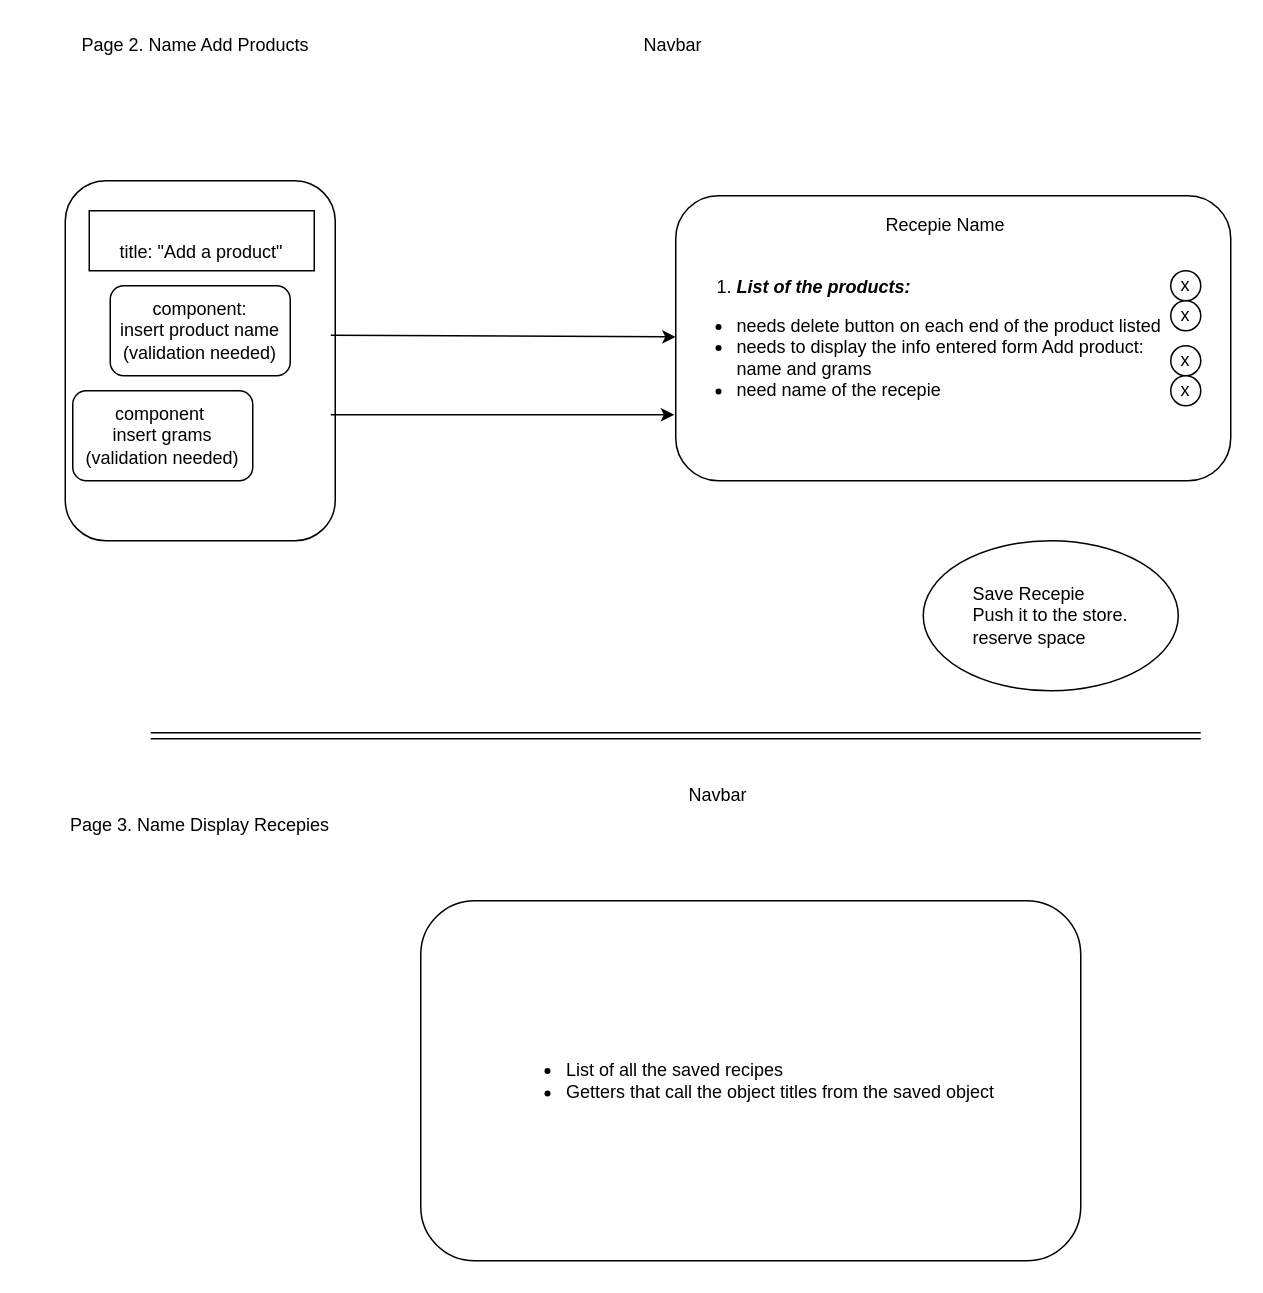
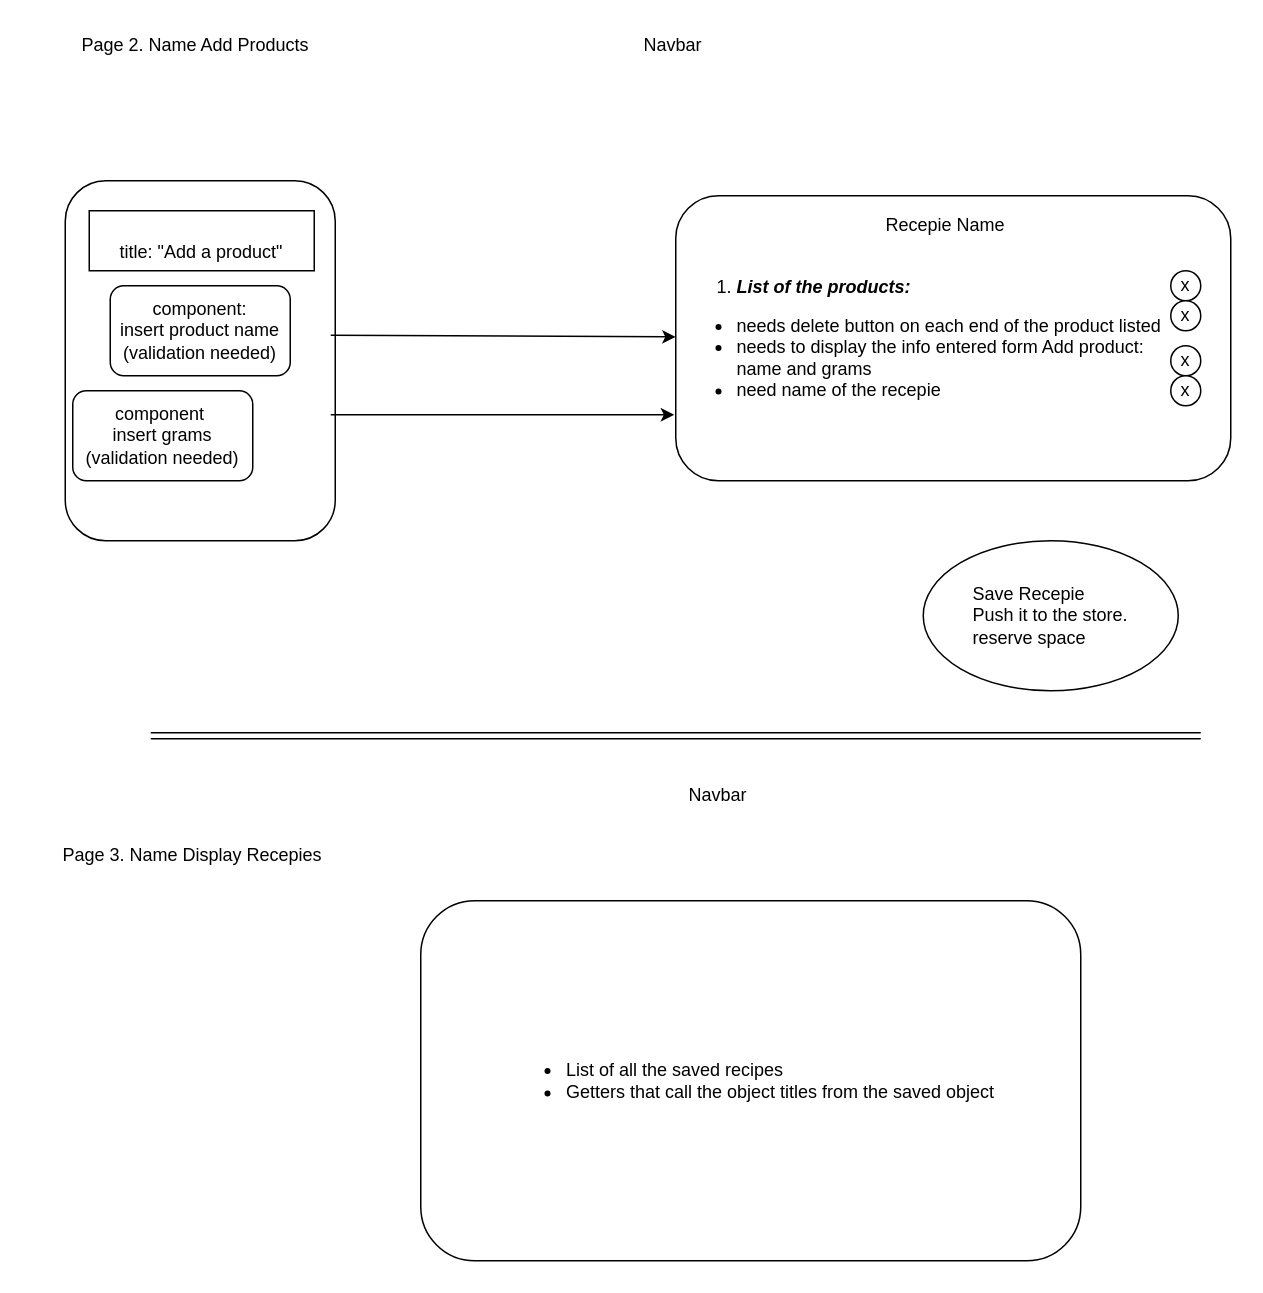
  <mxCell id="0" />
  <mxCell id="1" parent="0" />
  <mxCell id="2" value="" style="rounded=1;whiteSpace=wrap;html=1;" parent="1" vertex="1"><mxGeometry x="43" y="120" width="180" height="240" as="geometry" /></mxCell>
  <mxCell id="3" value="&lt;br&gt;title: &quot;Add a product&quot;&lt;br&gt;" style="rounded=0;whiteSpace=wrap;html=1;" parent="1" vertex="1"><mxGeometry x="59" y="140" width="150" height="40" as="geometry" /></mxCell>
  <mxCell id="4" value="component:&lt;br&gt;insert product name&lt;br&gt;(validation needed)&lt;br&gt;" style="rounded=1;whiteSpace=wrap;html=1;" parent="1" vertex="1"><mxGeometry x="73" y="190" width="120" height="60" as="geometry" /></mxCell>
  <mxCell id="5" value="component&amp;nbsp;&lt;br&gt;insert grams&lt;br&gt;(validation needed)&lt;br&gt;" style="rounded=1;whiteSpace=wrap;html=1;" parent="1" vertex="1"><mxGeometry x="48" y="260" width="120" height="60" as="geometry" /></mxCell>
  <mxCell id="6" value="&lt;ol&gt;&lt;li style=&quot;text-align: left&quot;&gt;&lt;b&gt;&lt;i&gt;List of the products:&lt;/i&gt;&lt;/b&gt;&lt;/li&gt;&lt;/ol&gt;&lt;ul&gt;&lt;li style=&quot;text-align: left&quot;&gt;needs delete button on each end of the product listed&lt;/li&gt;&lt;li style=&quot;text-align: left&quot;&gt;needs to display the info entered form Add product:&amp;nbsp; &amp;nbsp; &amp;nbsp; &amp;nbsp; - name and grams&lt;/li&gt;&lt;li style=&quot;text-align: left&quot;&gt;need name of the recepie&lt;/li&gt;&lt;/ul&gt;" style="rounded=1;whiteSpace=wrap;html=1;" parent="1" vertex="1"><mxGeometry x="450" y="130" width="370" height="190" as="geometry" /></mxCell>
  <mxCell id="7" value="&lt;div style=&quot;text-align: left&quot;&gt;&lt;span&gt;Save Recepie&lt;/span&gt;&lt;/div&gt;&lt;div style=&quot;text-align: left&quot;&gt;Push it to the store.&lt;/div&gt;&lt;div style=&quot;text-align: left&quot;&gt;reserve space&lt;/div&gt;" style="ellipse;whiteSpace=wrap;html=1;" parent="1" vertex="1"><mxGeometry x="615" y="360" width="170" height="100" as="geometry" /></mxCell>
  <mxCell id="8" value="" style="endArrow=classic;html=1;" parent="1" target="6" edge="1"><mxGeometry width="50" height="50" relative="1" as="geometry"><mxPoint x="220" y="223" as="sourcePoint" /><mxPoint x="208" y="170" as="targetPoint" /></mxGeometry></mxCell>
  <mxCell id="9" value="" style="endArrow=classic;html=1;" parent="1" edge="1"><mxGeometry width="50" height="50" relative="1" as="geometry"><mxPoint x="220" y="276" as="sourcePoint" /><mxPoint x="449" y="276" as="targetPoint" /></mxGeometry></mxCell>
  <mxCell id="10" style="edgeStyle=orthogonalEdgeStyle;rounded=0;orthogonalLoop=1;jettySize=auto;html=1;exitX=0.5;exitY=1;exitDx=0;exitDy=0;" parent="1" source="2" target="2" edge="1"><mxGeometry relative="1" as="geometry" /></mxCell>
  <mxCell id="11" value="x" style="ellipse;whiteSpace=wrap;html=1;aspect=fixed;" parent="1" vertex="1"><mxGeometry x="780" y="180" width="20" height="20" as="geometry" /></mxCell>
  <mxCell id="12" value="x" style="ellipse;whiteSpace=wrap;html=1;aspect=fixed;" parent="1" vertex="1"><mxGeometry x="780" y="200" width="20" height="20" as="geometry" /></mxCell>
  <mxCell id="13" value="x" style="ellipse;whiteSpace=wrap;html=1;aspect=fixed;" parent="1" vertex="1"><mxGeometry x="780" y="230" width="20" height="20" as="geometry" /></mxCell>
  <mxCell id="14" value="x" style="ellipse;whiteSpace=wrap;html=1;aspect=fixed;" parent="1" vertex="1"><mxGeometry x="780" y="250" width="20" height="20" as="geometry" /></mxCell>
  <mxCell id="15" value="Navbar&amp;nbsp;" style="text;html=1;strokeColor=none;fillColor=none;align=center;verticalAlign=middle;whiteSpace=wrap;rounded=0;" parent="1" vertex="1"><mxGeometry x="240" y="20" width="420" height="20" as="geometry" /></mxCell>
  <mxCell id="16" value="Page 2. Name Add Products" style="text;html=1;strokeColor=none;fillColor=none;align=center;verticalAlign=middle;whiteSpace=wrap;rounded=0;" parent="1" vertex="1"><mxGeometry y="20" width="220" height="20" as="geometry" x="20" /></mxCell>
- <mxCell id="17" value="Page 3. Name Display Recepies" style="text;html=1;strokeColor=none;fillColor=none;align=center;verticalAlign=middle;whiteSpace=wrap;rounded=0;" parent="1" vertex="1"><mxGeometry x="23" y="540" width="220" height="20" as="geometry" /></mxCell>
+ <mxCell id="17" value="Page 3. Name Display Recepies" style="text;html=1;strokeColor=none;fillColor=none;align=center;verticalAlign=middle;whiteSpace=wrap;rounded=0;" parent="1" vertex="1"><mxGeometry x="18" y="560" width="220" height="20" as="geometry" /></mxCell>
  <mxCell id="18" value="&lt;ul&gt;&lt;li style=&quot;text-align: left&quot;&gt;List of all the saved recipes&lt;/li&gt;&lt;li style=&quot;text-align: left&quot;&gt;Getters that call the object titles from the saved object&lt;/li&gt;&lt;/ul&gt;" style="rounded=1;whiteSpace=wrap;html=1;" parent="1" vertex="1"><mxGeometry x="280" y="600" width="440" height="240" as="geometry" /></mxCell>
  <mxCell id="19" value="Recepie Name" style="text;html=1;strokeColor=none;fillColor=none;align=center;verticalAlign=middle;whiteSpace=wrap;rounded=0;" parent="1" vertex="1"><mxGeometry x="540" y="140" width="180" height="20" as="geometry" /></mxCell>
  <mxCell id="20" value="" style="shape=link;html=1;" parent="1" edge="1"><mxGeometry width="50" height="50" relative="1" as="geometry"><mxPoint x="100" y="490" as="sourcePoint" /><mxPoint x="800" y="490" as="targetPoint" /></mxGeometry></mxCell>
  <mxCell id="21" value="Navbar&amp;nbsp;" style="text;html=1;strokeColor=none;fillColor=none;align=center;verticalAlign=middle;whiteSpace=wrap;rounded=0;" parent="1" vertex="1"><mxGeometry x="270" y="520" width="420" height="20" as="geometry" /></mxCell>
